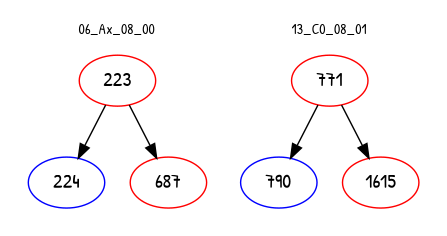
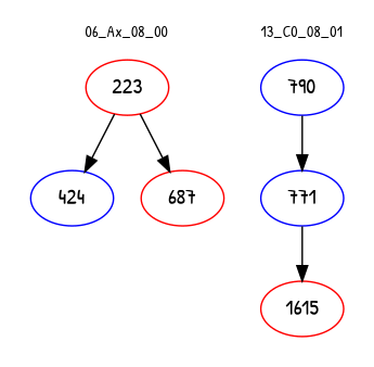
  digraph {
    fontname="Patrick Hand"
    node [color=blue fontname="Patrick Hand"]
    edge [color=black fontname="Patrick Hand"]
-   n1 [label=224]
+   n1 [label=424]
    n2 [color=red label=223]
    n3 [color=red label=687]
    n4 [label=790]
-   n5 [color=red label=771]
+   n5 [label=771]
    n6 [color=red label=1615]
    subgraph cluster_1 {
      color=white
      fontsize=10
      label="06_Ax_08_00"
      n1
      n2
      n3
    }
    subgraph cluster_2 {
      color=white
      fontsize=10
      label="13_C0_08_01"
      n4
      n5
      n6
    }
    n2 -> n1
    n2 -> n3
-   n5 -> n4
+   n4 -> n5
    n5 -> n6
  }
